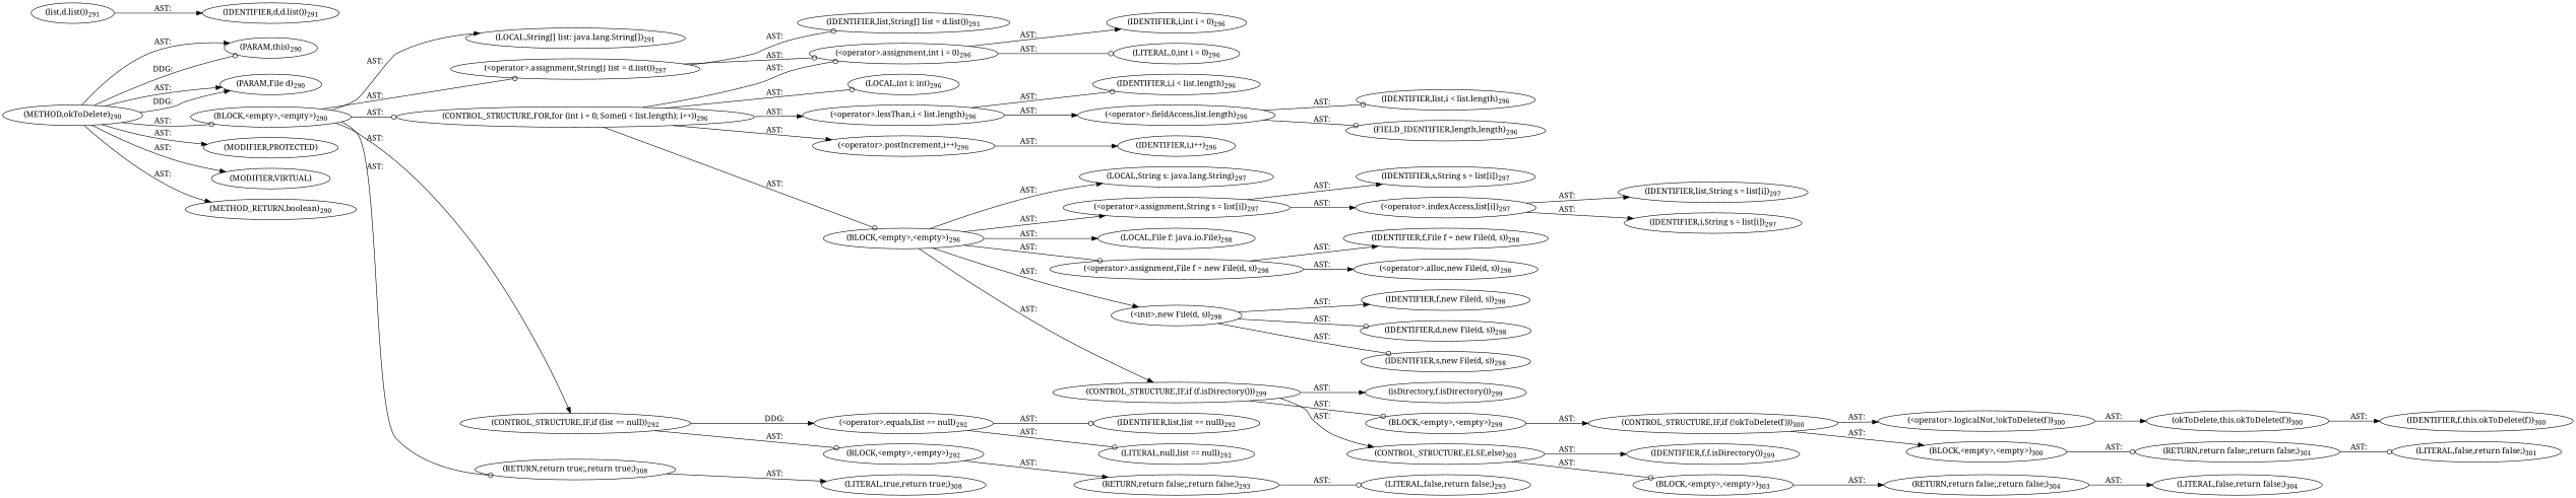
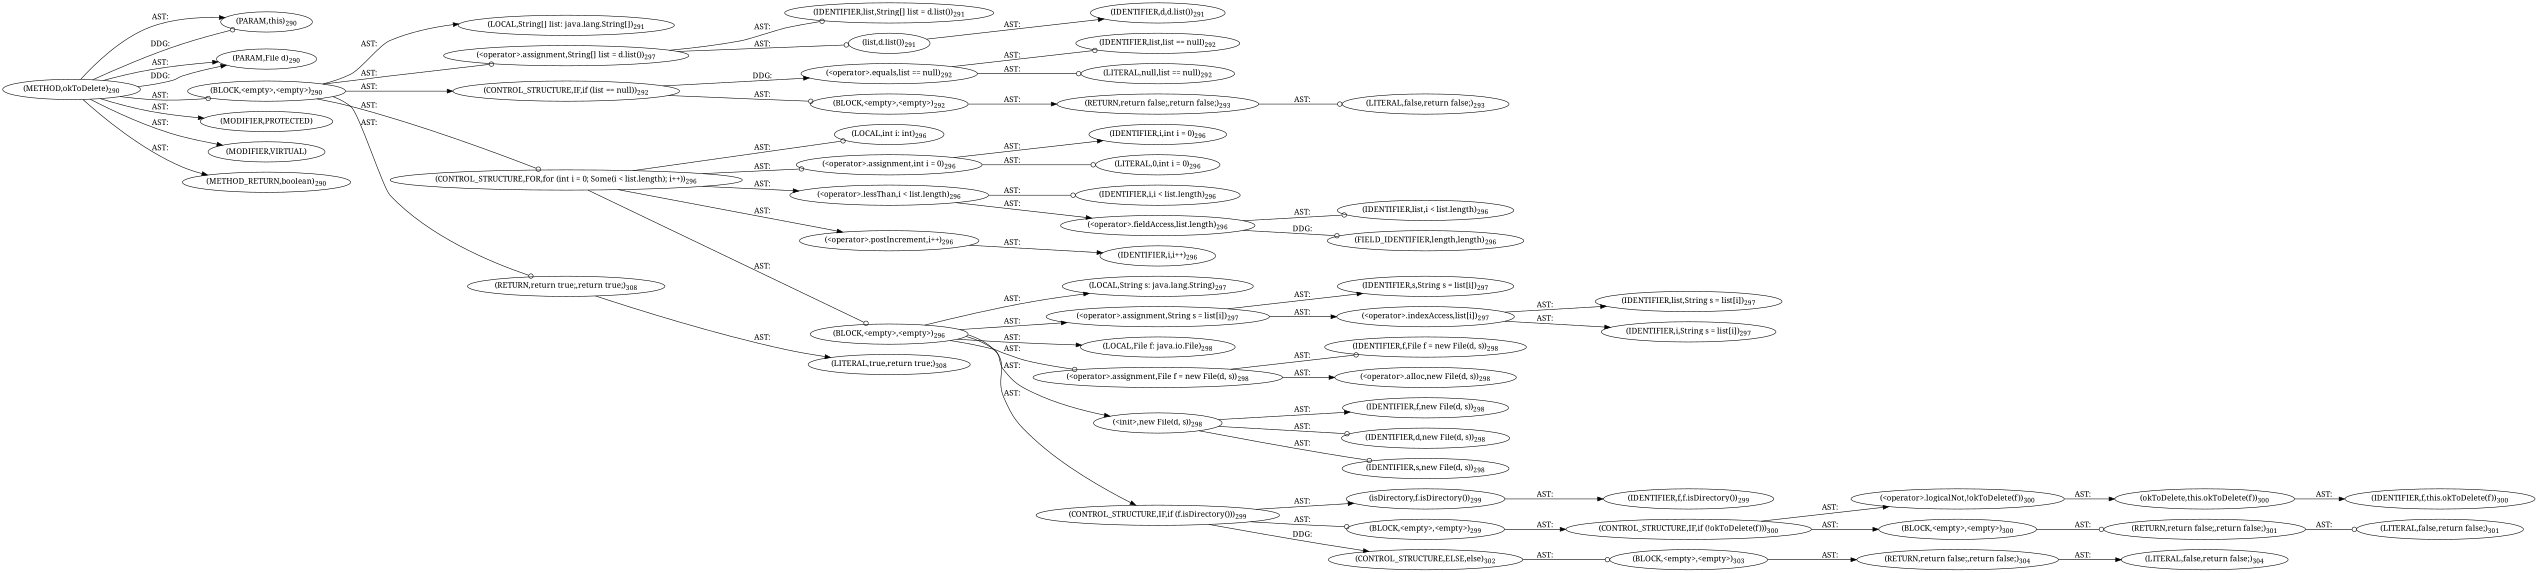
  digraph {
    fontname="Noto Serif"
    rankdir=LR
    node [fontname="Noto Serif"]
    edge [arrowhead=normal fontname="Noto Serif"]
    n1 [label=<(METHOD,okToDelete)<SUB>290</SUB>>]
    n2 [label=<(PARAM,this)<SUB>290</SUB>>]
    n3 [label=<(PARAM,File d)<SUB>290</SUB>>]
    n4 [label=<(BLOCK,&lt;empty&gt;,&lt;empty&gt;)<SUB>290</SUB>>]
    n5 [label=<(MODIFIER,PROTECTED)>]
    n6 [label=<(MODIFIER,VIRTUAL)>]
    n7 [label=<(METHOD_RETURN,boolean)<SUB>290</SUB>>]
    n8 [label=<(LOCAL,String[] list: java.lang.String[])<SUB>291</SUB>>]
    n9 [label=<(&lt;operator&gt;.assignment,String[] list = d.list())<SUB>297</SUB>>]
    n10 [label=<(CONTROL_STRUCTURE,IF,if (list == null))<SUB>292</SUB>>]
    n11 [label=<(CONTROL_STRUCTURE,FOR,for (int i = 0; Some(i &lt; list.length); i++))<SUB>296</SUB>>]
    n12 [label=<(RETURN,return true;,return true;)<SUB>308</SUB>>]
    n13 [label=<(IDENTIFIER,list,String[] list = d.list())<SUB>291</SUB>>]
    n14 [label=<(list,d.list())<SUB>291</SUB>>]
    n15 [label=<(&lt;operator&gt;.equals,list == null)<SUB>292</SUB>>]
    n16 [label=<(BLOCK,&lt;empty&gt;,&lt;empty&gt;)<SUB>292</SUB>>]
    n17 [label=<(LOCAL,int i: int)<SUB>296</SUB>>]
    n18 [label=<(&lt;operator&gt;.assignment,int i = 0)<SUB>296</SUB>>]
    n19 [label=<(&lt;operator&gt;.lessThan,i &lt; list.length)<SUB>296</SUB>>]
    n20 [label=<(&lt;operator&gt;.postIncrement,i++)<SUB>296</SUB>>]
    n21 [label=<(BLOCK,&lt;empty&gt;,&lt;empty&gt;)<SUB>296</SUB>>]
    n22 [label=<(LITERAL,true,return true;)<SUB>308</SUB>>]
    n23 [label=<(IDENTIFIER,d,d.list())<SUB>291</SUB>>]
    n24 [label=<(IDENTIFIER,list,list == null)<SUB>292</SUB>>]
    n25 [label=<(LITERAL,null,list == null)<SUB>292</SUB>>]
    n26 [label=<(RETURN,return false;,return false;)<SUB>293</SUB>>]
    n27 [label=<(LITERAL,false,return false;)<SUB>293</SUB>>]
    n28 [label=<(IDENTIFIER,i,int i = 0)<SUB>296</SUB>>]
    n29 [label=<(LITERAL,0,int i = 0)<SUB>296</SUB>>]
    n30 [label=<(IDENTIFIER,i,i &lt; list.length)<SUB>296</SUB>>]
    n31 [label=<(&lt;operator&gt;.fieldAccess,list.length)<SUB>296</SUB>>]
    n32 [label=<(IDENTIFIER,i,i++)<SUB>296</SUB>>]
    n33 [label=<(LOCAL,String s: java.lang.String)<SUB>297</SUB>>]
    n34 [label=<(&lt;operator&gt;.assignment,String s = list[i])<SUB>297</SUB>>]
    n35 [label=<(LOCAL,File f: java.io.File)<SUB>298</SUB>>]
    n36 [label=<(&lt;operator&gt;.assignment,File f = new File(d, s))<SUB>298</SUB>>]
    n37 [label=<(&lt;init&gt;,new File(d, s))<SUB>298</SUB>>]
    n38 [label=<(CONTROL_STRUCTURE,IF,if (f.isDirectory()))<SUB>299</SUB>>]
    n39 [label=<(IDENTIFIER,list,i &lt; list.length)<SUB>296</SUB>>]
    n40 [label=<(FIELD_IDENTIFIER,length,length)<SUB>296</SUB>>]
    n41 [label=<(IDENTIFIER,s,String s = list[i])<SUB>297</SUB>>]
    n42 [label=<(&lt;operator&gt;.indexAccess,list[i])<SUB>297</SUB>>]
    n43 [label=<(IDENTIFIER,f,File f = new File(d, s))<SUB>298</SUB>>]
    n44 [label=<(&lt;operator&gt;.alloc,new File(d, s))<SUB>298</SUB>>]
    n45 [label=<(IDENTIFIER,f,new File(d, s))<SUB>298</SUB>>]
    n46 [label=<(IDENTIFIER,d,new File(d, s))<SUB>298</SUB>>]
    n47 [label=<(IDENTIFIER,s,new File(d, s))<SUB>298</SUB>>]
    n48 [label=<(isDirectory,f.isDirectory())<SUB>299</SUB>>]
    n49 [label=<(BLOCK,&lt;empty&gt;,&lt;empty&gt;)<SUB>299</SUB>>]
-   n50 [label=<(CONTROL_STRUCTURE,ELSE,else)<SUB>303</SUB>>]
+   n50 [label=<(CONTROL_STRUCTURE,ELSE,else)<SUB>302</SUB>>]
    n51 [label=<(IDENTIFIER,list,String s = list[i])<SUB>297</SUB>>]
    n52 [label=<(IDENTIFIER,i,String s = list[i])<SUB>297</SUB>>]
    n53 [label=<(IDENTIFIER,f,f.isDirectory())<SUB>299</SUB>>]
    n54 [label=<(CONTROL_STRUCTURE,IF,if (!okToDelete(f)))<SUB>300</SUB>>]
    n55 [label=<(BLOCK,&lt;empty&gt;,&lt;empty&gt;)<SUB>303</SUB>>]
    n56 [label=<(&lt;operator&gt;.logicalNot,!okToDelete(f))<SUB>300</SUB>>]
    n57 [label=<(BLOCK,&lt;empty&gt;,&lt;empty&gt;)<SUB>300</SUB>>]
    n58 [label=<(okToDelete,this.okToDelete(f))<SUB>300</SUB>>]
    n59 [label=<(RETURN,return false;,return false;)<SUB>301</SUB>>]
    n60 [label=<(IDENTIFIER,f,this.okToDelete(f))<SUB>300</SUB>>]
    n61 [label=<(LITERAL,false,return false;)<SUB>301</SUB>>]
    n62 [label=<(RETURN,return false;,return false;)<SUB>304</SUB>>]
    n63 [label=<(LITERAL,false,return false;)<SUB>304</SUB>>]
    n1 -> n2 [label="AST: "]
    n1 -> n2 [arrowhead=odot label="DDG: "]
    n1 -> n3 [label="AST: "]
    n1 -> n3 [label="DDG: "]
    n1 -> n4 [arrowhead=odot label="AST: "]
    n1 -> n5 [label="AST: "]
    n1 -> n6 [label="AST: "]
    n1 -> n7 [label="AST: "]
    n4 -> n8 [label="AST: "]
    n4 -> n9 [arrowhead=odot label="AST: "]
    n4 -> n10 [label="AST: "]
    n4 -> n11 [arrowhead=odot label="AST: "]
    n4 -> n12 [arrowhead=odot label="AST: "]
    n9 -> n13 [arrowhead=odot label="AST: "]
-   n9 -> n18 [arrowhead=odot label="AST: "]
+   n9 -> n14 [arrowhead=odot label="AST: "]
    n10 -> n15 [label="DDG: "]
    n10 -> n16 [arrowhead=odot label="AST: "]
    n11 -> n17 [arrowhead=odot label="AST: "]
    n11 -> n18 [arrowhead=odot label="AST: "]
    n11 -> n19 [label="AST: "]
    n11 -> n20 [label="AST: "]
    n11 -> n21 [arrowhead=odot label="AST: "]
    n12 -> n22 [label="AST: "]
    n14 -> n23 [label="AST: "]
    n15 -> n24 [arrowhead=odot label="AST: "]
    n15 -> n25 [arrowhead=odot label="AST: "]
    n16 -> n26 [label="AST: "]
    n18 -> n28 [label="AST: "]
    n18 -> n29 [arrowhead=odot label="AST: "]
    n19 -> n30 [arrowhead=odot label="AST: "]
    n19 -> n31 [label="AST: "]
    n20 -> n32 [label="AST: "]
    n21 -> n33 [label="AST: "]
    n21 -> n34 [label="AST: "]
    n21 -> n35 [label="AST: "]
    n21 -> n36 [arrowhead=odot label="AST: "]
    n21 -> n37 [label="AST: "]
    n21 -> n38 [label="AST: "]
    n26 -> n27 [arrowhead=odot label="AST: "]
    n31 -> n39 [arrowhead=odot label="AST: "]
-   n31 -> n40 [arrowhead=odot label="AST: "]
+   n31 -> n40 [arrowhead=odot label="DDG: "]
    n34 -> n41 [label="AST: "]
    n34 -> n42 [label="AST: "]
-   n36 -> n43 [label="AST: "]
+   n36 -> n43 [arrowhead=odot label="AST: "]
    n36 -> n44 [label="AST: "]
    n37 -> n45 [label="AST: "]
    n37 -> n46 [arrowhead=odot label="AST: "]
    n37 -> n47 [arrowhead=odot label="AST: "]
    n38 -> n48 [label="AST: "]
    n38 -> n49 [arrowhead=odot label="AST: "]
-   n38 -> n50 [label="AST: "]
+   n38 -> n50 [label="DDG: "]
    n42 -> n51 [label="AST: "]
    n42 -> n52 [label="AST: "]
-   n50 -> n53 [label="AST: "]
+   n48 -> n53 [label="AST: "]
    n49 -> n54 [label="AST: "]
    n50 -> n55 [arrowhead=odot label="AST: "]
    n54 -> n56 [label="AST: "]
    n54 -> n57 [label="AST: "]
    n55 -> n62 [label="AST: "]
    n56 -> n58 [label="AST: "]
    n57 -> n59 [arrowhead=odot label="AST: "]
    n58 -> n60 [label="AST: "]
    n59 -> n61 [arrowhead=odot label="AST: "]
    n62 -> n63 [label="AST: "]
  }
